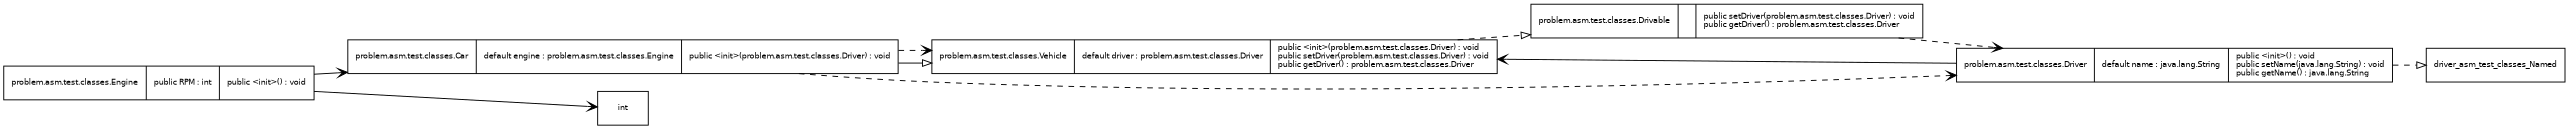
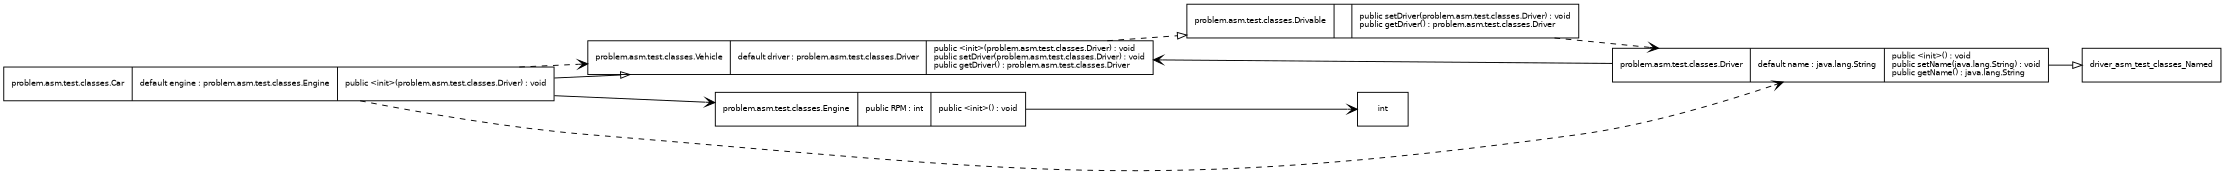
  digraph {
    rankdir=LR
    node [fontname="Bitstream Vera Sans" fontsize=8 shape=record]
    edge [arrowhead=vee fontname="Bitstream Vera Sans" fontsize=8 style=dashed]
    n1 [label="{problem.asm.test.classes.Car|default engine : problem.asm.test.classes.Engine\l|public \<init\>(problem.asm.test.classes.Driver) : void\l}"]
    n2 [label="{problem.asm.test.classes.Vehicle|default driver : problem.asm.test.classes.Driver\l|public \<init\>(problem.asm.test.classes.Driver) : void\lpublic setDriver(problem.asm.test.classes.Driver) : void\lpublic getDriver() : problem.asm.test.classes.Driver\l}"]
    n3 [label="{problem.asm.test.classes.Engine|public RPM : int\l|public \<init\>() : void\l}"]
    n4 [label="{problem.asm.test.classes.Driver|default name : java.lang.String\l|public \<init\>() : void\lpublic setName(java.lang.String) : void\lpublic getName() : java.lang.String\l}"]
    n5 [label="{problem.asm.test.classes.Drivable||public setDriver(problem.asm.test.classes.Driver) : void\lpublic getDriver() : problem.asm.test.classes.Driver\l}"]
    int
    n7 [label=driver_asm_test_classes_Named]
    n1 -> n2 [arrowhead=empty style=solid]
    n1 -> n2
-   n3 -> n1 [style=solid]
+   n1 -> n3 [style=solid]
    n1 -> n4
    n2 -> n5 [arrowhead=empty]
    n3 -> int [style=solid]
    n4 -> n2 [style=solid]
-   n4 -> n7 [arrowhead=empty]
+   n4 -> n7 [arrowhead=empty style=solid]
    n5 -> n4
  }
